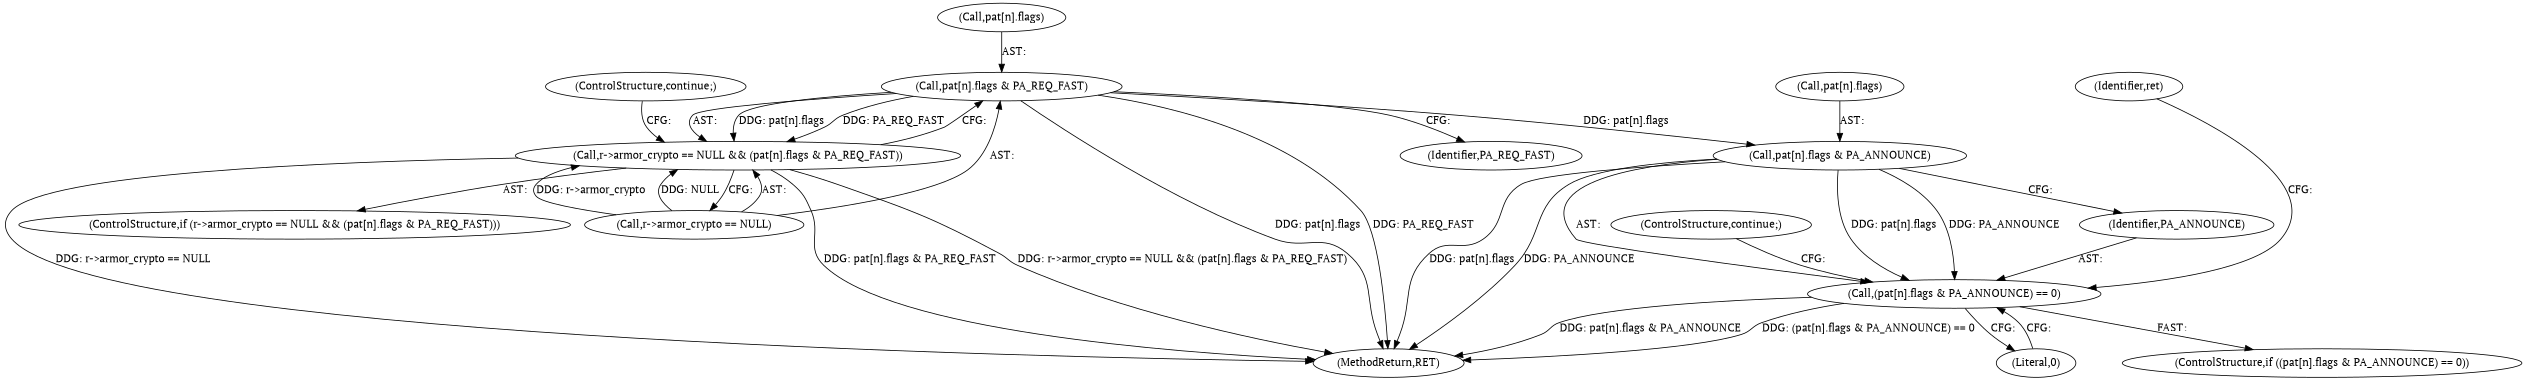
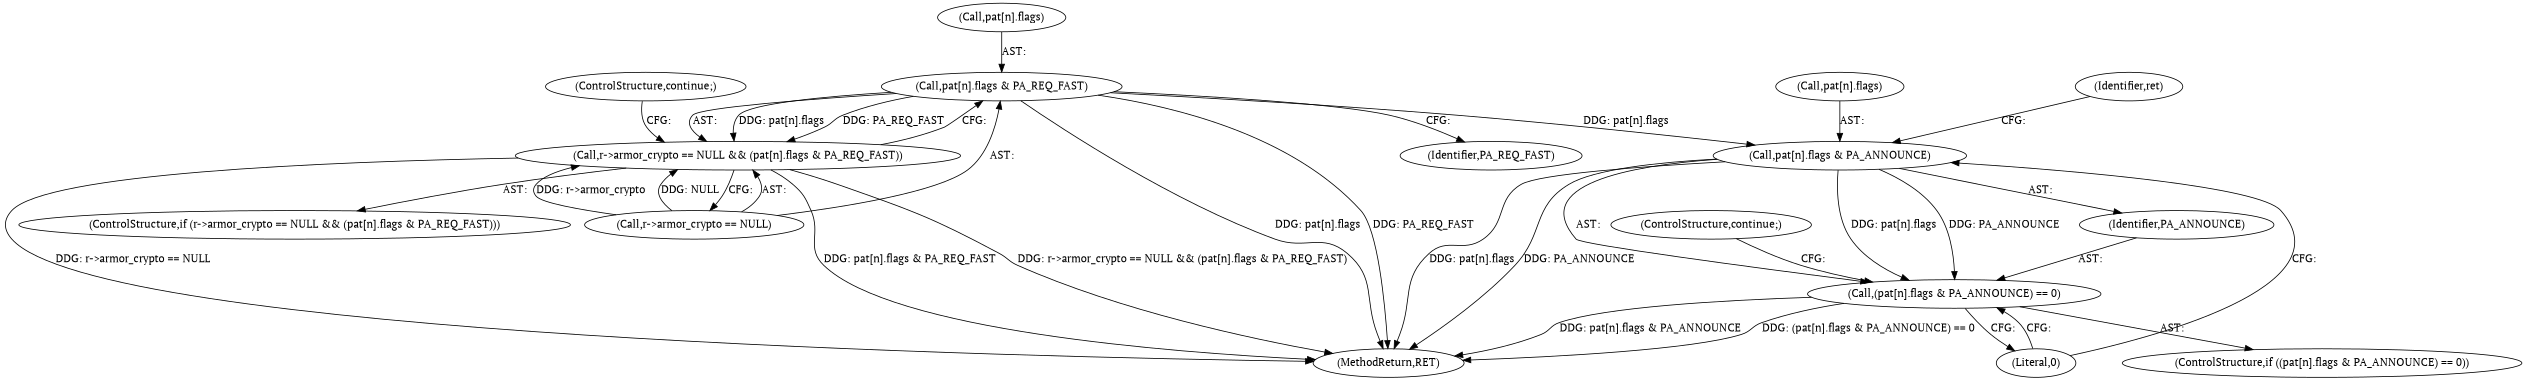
  digraph {
    fontname="PT Serif"
    node [fontname="PT Serif"]
    edge [fontname="PT Serif"]
    n1 [label="(Call,pat[n].flags & PA_REQ_FAST)"]
    n2 [label="(Call,r->armor_crypto == NULL && (pat[n].flags & PA_REQ_FAST))"]
    n3 [label="(Call,pat[n].flags & PA_ANNOUNCE)"]
    n4 [label="(Identifier,PA_REQ_FAST)"]
    n5 [label="(MethodReturn,RET)"]
    n6 [label="(ControlStructure,if (r->armor_crypto == NULL && (pat[n].flags & PA_REQ_FAST)))"]
    n7 [label="(Call,r->armor_crypto == NULL)"]
    n8 [label="(Call,(pat[n].flags & PA_ANNOUNCE) == 0)"]
    n9 [label="(Identifier,PA_ANNOUNCE)"]
    n10 [label="(ControlStructure,if ((pat[n].flags & PA_ANNOUNCE) == 0))"]
    n11 [label="(Literal,0)"]
    n12 [label="(Identifier,ret)"]
    n13 [label="(Call,pat[n].flags)"]
    n14 [label="(ControlStructure,continue;)"]
    n15 [label="(ControlStructure,continue;)"]
    n16 [label="(Call,pat[n].flags)"]
    n1 -> n2 [label="AST: "]
    n1 -> n2 [label="DDG: pat[n].flags"]
    n1 -> n2 [label="DDG: PA_REQ_FAST"]
    n1 -> n3 [label="DDG: pat[n].flags"]
    n1 -> n4 [label="CFG: "]
    n1 -> n5 [label="DDG: pat[n].flags"]
    n1 -> n5 [label="DDG: PA_REQ_FAST"]
    n2 -> n1 [label="CFG: "]
    n2 -> n5 [label="DDG: r->armor_crypto == NULL && (pat[n].flags & PA_REQ_FAST)"]
    n2 -> n5 [label="DDG: r->armor_crypto == NULL"]
    n2 -> n5 [label="DDG: pat[n].flags & PA_REQ_FAST"]
    n2 -> n6 [label="AST: "]
    n2 -> n7 [label="CFG: "]
    n3 -> n5 [label="DDG: pat[n].flags"]
    n3 -> n5 [label="DDG: PA_ANNOUNCE"]
    n3 -> n8 [label="AST: "]
    n3 -> n8 [label="DDG: pat[n].flags"]
    n3 -> n8 [label="DDG: PA_ANNOUNCE"]
-   n3 -> n9 [label="CFG: "]
+   n3 -> n9 [label="AST: "]
    n7 -> n1 [label="AST: "]
    n7 -> n2 [label="AST: "]
    n7 -> n2 [label="DDG: r->armor_crypto"]
    n7 -> n2 [label="DDG: NULL"]
    n8 -> n5 [label="DDG: pat[n].flags & PA_ANNOUNCE"]
    n8 -> n5 [label="DDG: (pat[n].flags & PA_ANNOUNCE) == 0"]
-   n8 -> n10 [label="FAST: "]
+   n8 -> n10 [label="AST: "]
    n8 -> n11 [label="CFG: "]
    n9 -> n8 [label="AST: "]
+   n11 -> n3 [label="CFG: "]
    n11 -> n8 [label="CFG: "]
-   n12 -> n8 [label="CFG: "]
+   n12 -> n3 [label="CFG: "]
    n13 -> n1 [label="AST: "]
    n14 -> n8 [label="CFG: "]
    n15 -> n2 [label="CFG: "]
    n16 -> n3 [label="AST: "]
  }
